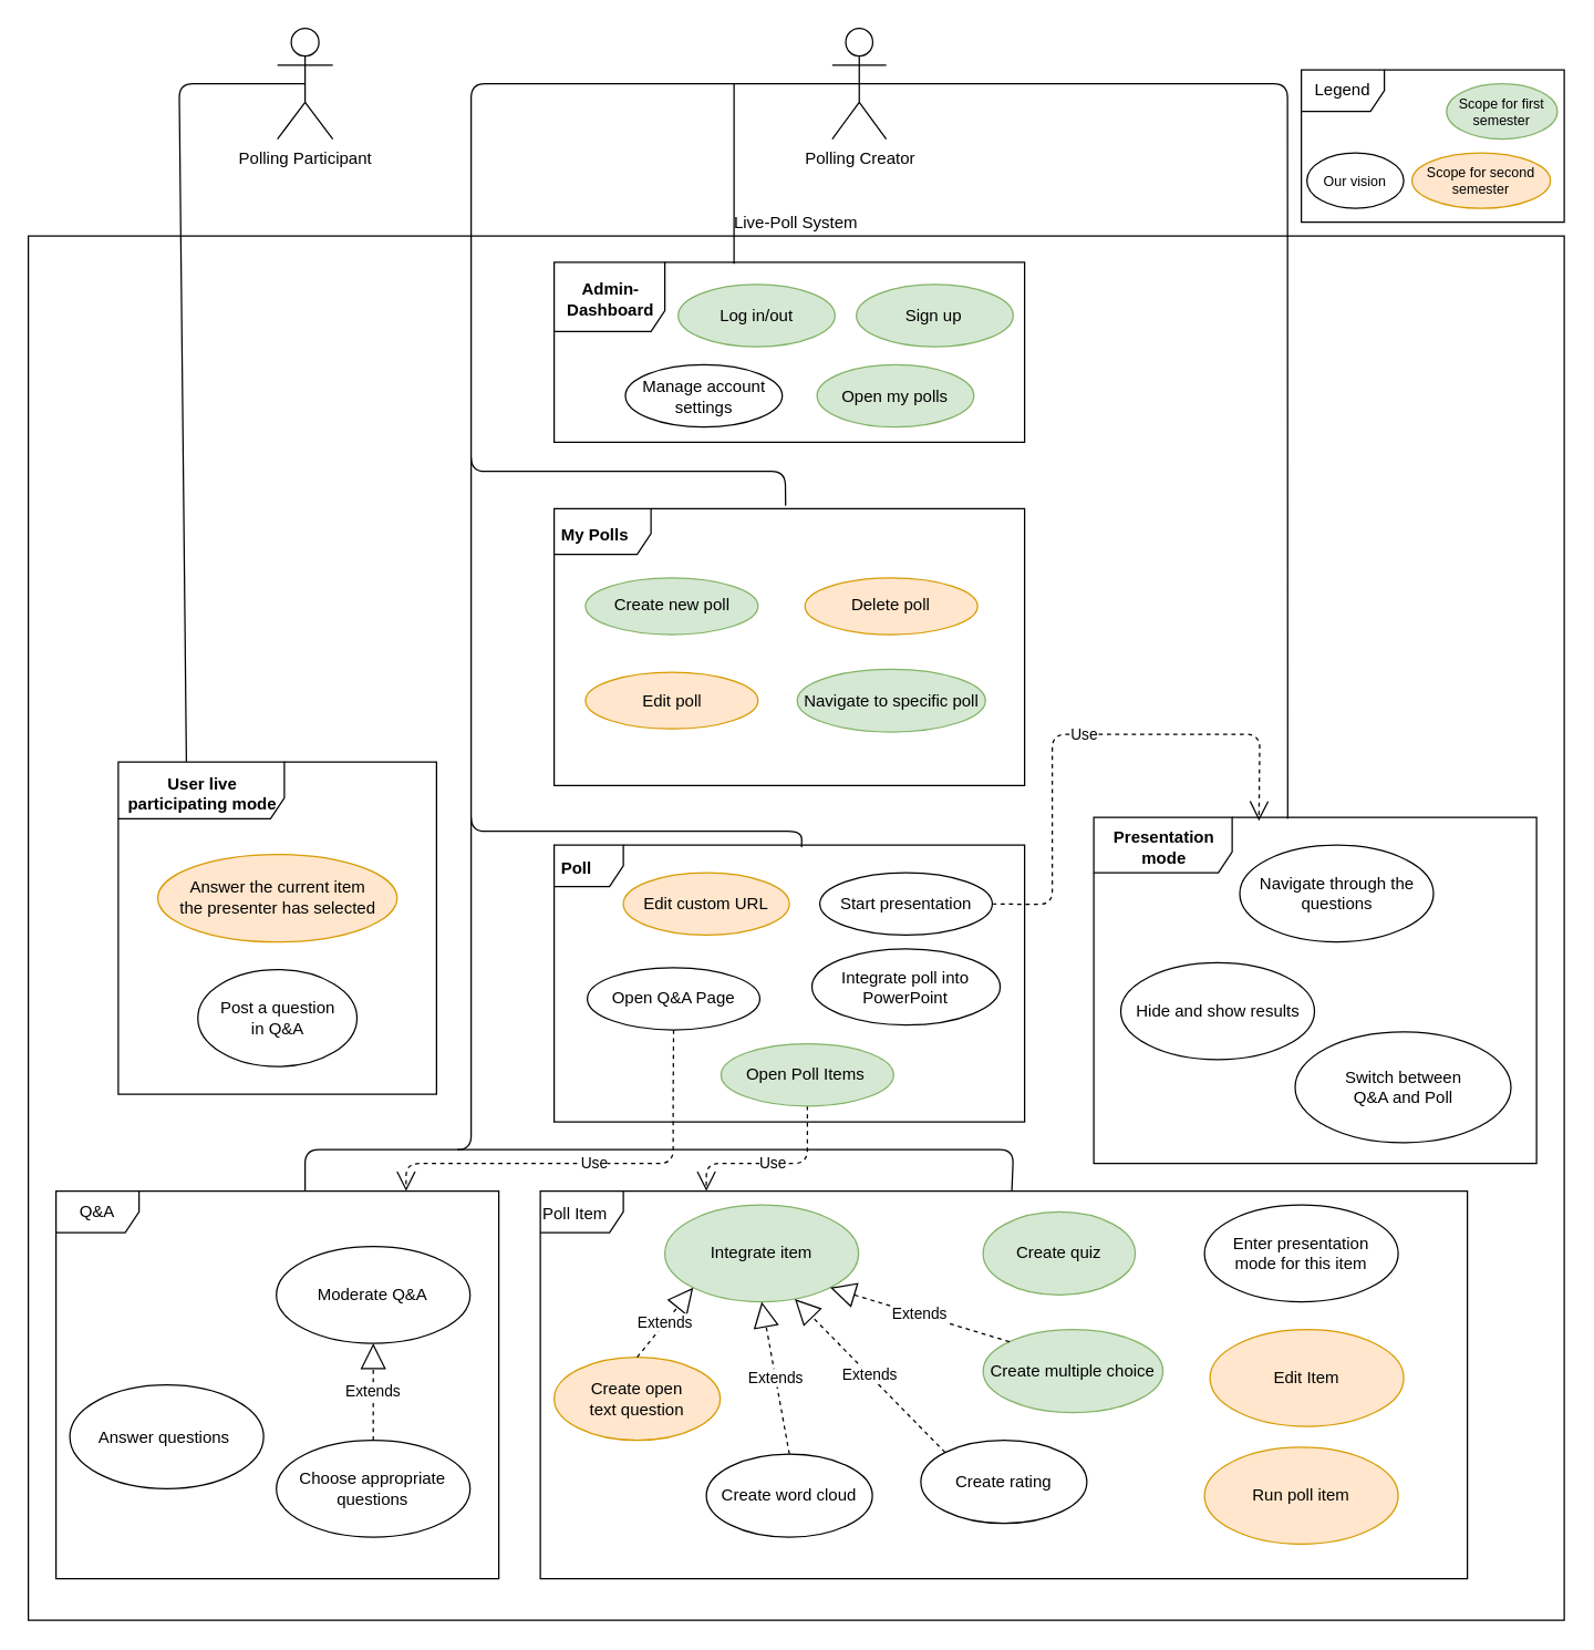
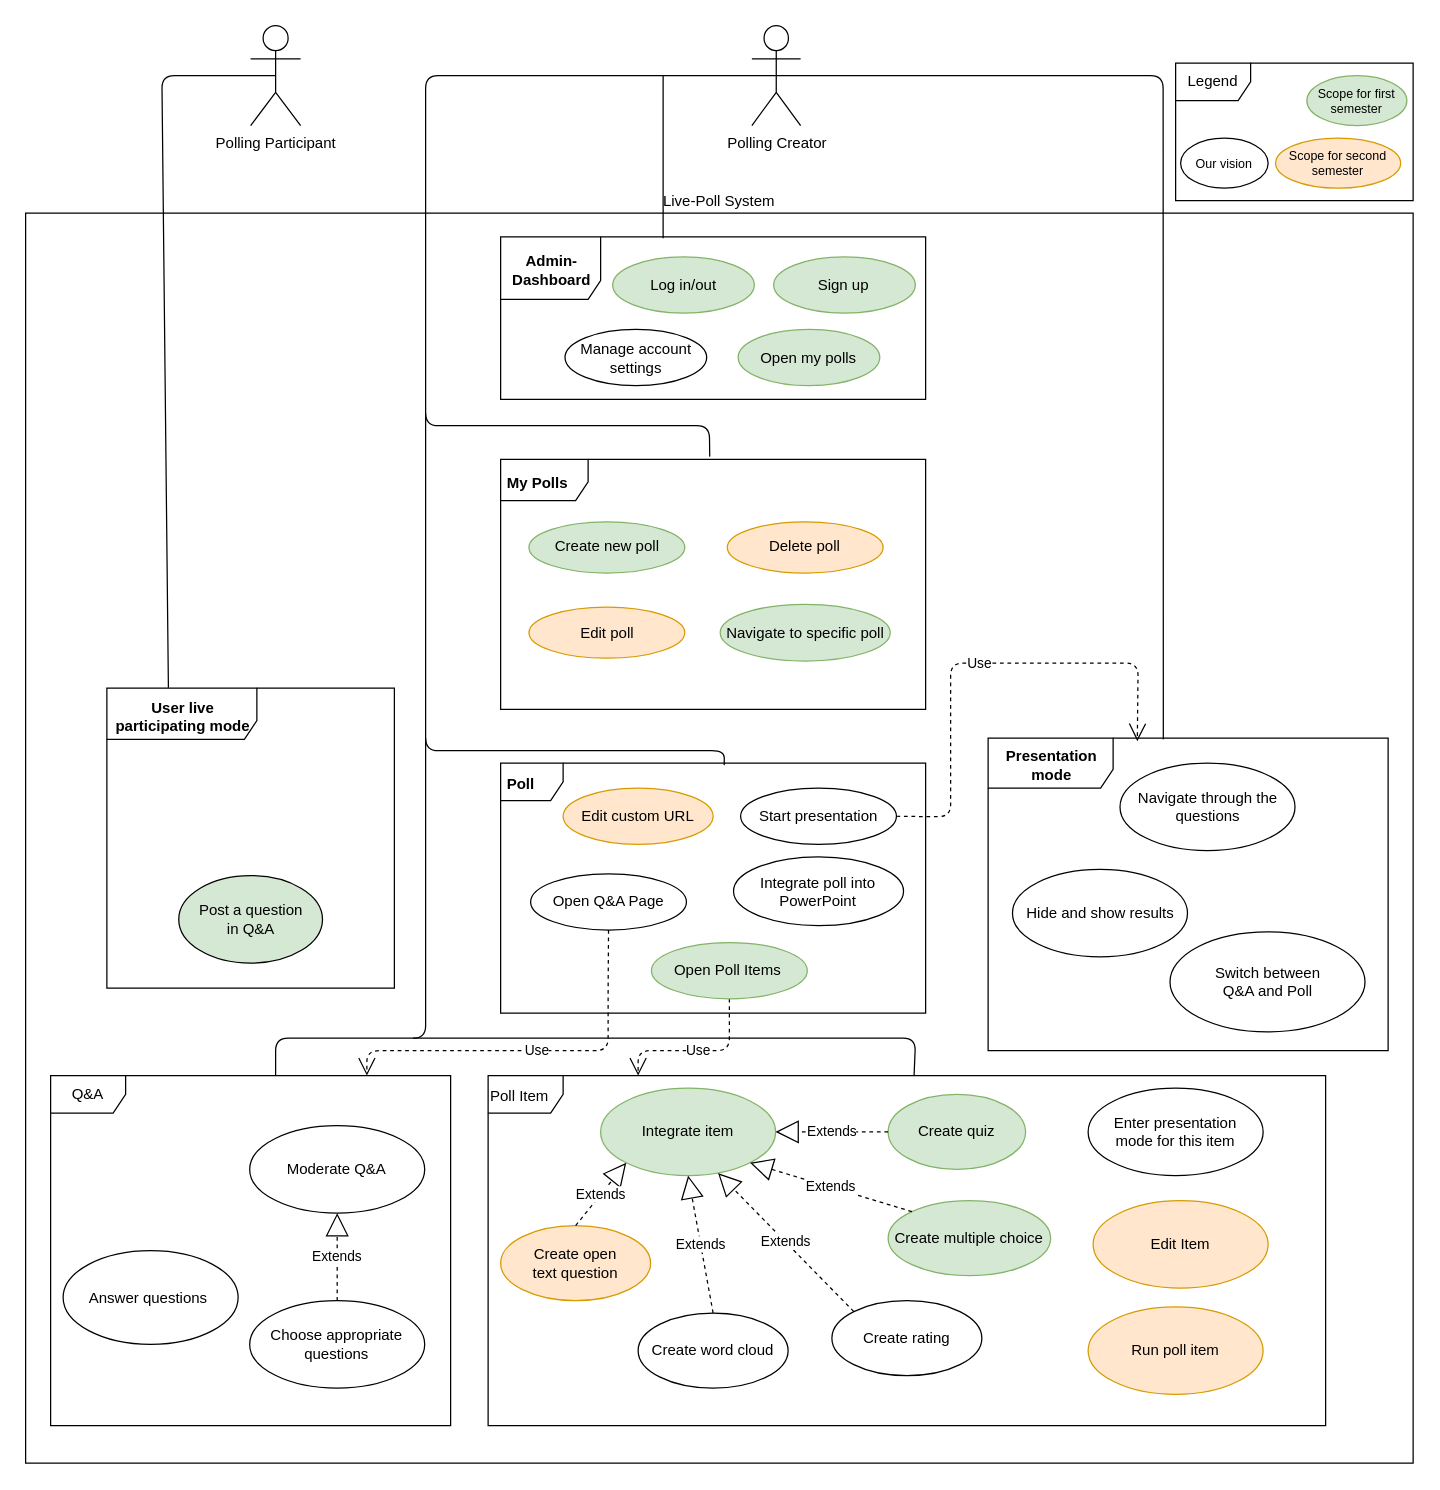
  <mxCell id="0" />
  <mxCell id="1" parent="0" />
  <mxCell id="2" value="Live-Poll System" style="rounded=0;whiteSpace=wrap;html=1;labelPosition=center;verticalLabelPosition=top;align=center;verticalAlign=bottom;" parent="1" vertex="1"><mxGeometry x="20" y="170" width="1110" height="1000" as="geometry" /></mxCell>
  <mxCell id="3" value="Polling Participant" style="shape=umlActor;verticalLabelPosition=bottom;verticalAlign=top;html=1;outlineConnect=0;" parent="1" vertex="1"><mxGeometry x="200" y="20" width="40" height="80" as="geometry" /></mxCell>
  <mxCell id="4" value="Polling Creator" style="shape=umlActor;verticalLabelPosition=bottom;verticalAlign=top;html=1;outlineConnect=0;" parent="1" vertex="1"><mxGeometry x="601" y="20" width="39" height="80" as="geometry" /></mxCell>
  <mxCell id="5" value="&lt;p style=&quot;margin: 0px ; margin-top: 4px ; text-align: center&quot;&gt;Poll Item&lt;/p&gt;" style="shape=umlFrame;whiteSpace=wrap;html=1;fontFamily=Helvetica;fontSize=12;fontColor=#000000;align=left;strokeColor=#000000;fillColor=#ffffff;" parent="1" vertex="1"><mxGeometry x="390" y="860" width="670" height="280" as="geometry" /></mxCell>
  <mxCell id="6" value="Use" style="endArrow=open;endSize=12;dashed=1;html=1;exitX=0.5;exitY=1;exitDx=0;exitDy=0;" parent="1" source="34" edge="1"><mxGeometry x="-0.003" width="160" relative="1" as="geometry"><mxPoint x="493.5" y="730" as="sourcePoint" /><mxPoint x="293" y="860" as="targetPoint" /><Array as="points"><mxPoint x="486" y="790" /><mxPoint x="486" y="840" /><mxPoint x="293" y="840" /></Array><mxPoint as="offset" /></mxGeometry></mxCell>
  <mxCell id="7" value="Use" style="endArrow=open;endSize=12;dashed=1;html=1;exitX=0.5;exitY=1;exitDx=0;exitDy=0;" parent="1" source="35" edge="1"><mxGeometry width="160" relative="1" as="geometry"><mxPoint x="550" y="800" as="sourcePoint" /><mxPoint x="510" y="860" as="targetPoint" /><Array as="points"><mxPoint x="583" y="840" /><mxPoint x="510" y="840" /></Array></mxGeometry></mxCell>
  <mxCell id="8" value="" style="group" parent="1" vertex="1" connectable="0"><mxGeometry x="390" y="140" width="300" height="160" as="geometry" /></mxCell>
  <mxCell id="9" style="edgeStyle=none;rounded=0;orthogonalLoop=1;jettySize=auto;html=1;exitX=0.5;exitY=1;exitDx=0;exitDy=0;" parent="1" edge="1"><mxGeometry x="1030" y="510" as="geometry"><mxPoint x="526.785" y="225" as="sourcePoint" /><mxPoint x="526.785" y="225" as="targetPoint" /></mxGeometry></mxCell>
  <mxCell id="10" value="" style="group;" parent="1" vertex="1" connectable="0"><mxGeometry x="400" y="367" width="340" height="200" as="geometry" /></mxCell>
  <mxCell id="11" value="&lt;p style=&quot;margin: 0px ; margin-top: 4px ; text-align: center&quot;&gt;&lt;b&gt;&amp;nbsp;My Polls&lt;/b&gt;&lt;/p&gt;" style="shape=umlFrame;whiteSpace=wrap;html=1;fontFamily=Helvetica;fontSize=12;fontColor=#000000;align=left;strokeColor=#000000;fillColor=#ffffff;width=70;height=33;" parent="10" vertex="1"><mxGeometry width="340" height="200" as="geometry" /></mxCell>
  <mxCell id="12" value="Create new poll" style="ellipse;whiteSpace=wrap;html=1;fillColor=#d5e8d4;strokeColor=#82b366;" parent="10" vertex="1"><mxGeometry x="22.667" y="50" width="124.667" height="40.909" as="geometry" /></mxCell>
  <mxCell id="13" value="Delete poll" style="ellipse;whiteSpace=wrap;html=1;fillColor=#ffe6cc;strokeColor=#d79b00;" parent="10" vertex="1"><mxGeometry x="181.333" y="50" width="124.667" height="40.909" as="geometry" /></mxCell>
  <mxCell id="14" value="Edit poll" style="ellipse;whiteSpace=wrap;html=1;fillColor=#ffe6cc;strokeColor=#d79b00;" parent="10" vertex="1"><mxGeometry x="22.667" y="118.182" width="124.667" height="40.909" as="geometry" /></mxCell>
  <mxCell id="15" value="Navigate to specific poll" style="ellipse;whiteSpace=wrap;html=1;fillColor=#d5e8d4;strokeColor=#82b366;" parent="10" vertex="1"><mxGeometry x="175.667" y="115.909" width="136" height="45.455" as="geometry" /></mxCell>
  <mxCell id="16" value="" style="group" parent="1" vertex="1" connectable="0"><mxGeometry x="400" y="189" width="340" height="130" as="geometry" /></mxCell>
  <mxCell id="17" value="&lt;p style=&quot;margin: 0px ; margin-top: 4px ; text-align: center&quot;&gt;&lt;b&gt;Admin-Dashboard&lt;/b&gt;&lt;/p&gt;" style="shape=umlFrame;whiteSpace=wrap;html=1;fontFamily=Helvetica;fontSize=12;fontColor=#000000;align=left;strokeColor=#000000;fillColor=#ffffff;width=80;height=50;" parent="16" vertex="1"><mxGeometry width="340" height="130" as="geometry" /></mxCell>
  <mxCell id="18" value="Log in/out" style="ellipse;whiteSpace=wrap;html=1;fillColor=#d5e8d4;strokeColor=#82b366;" parent="16" vertex="1"><mxGeometry x="89.636" y="16" width="113.333" height="45" as="geometry" /></mxCell>
  <mxCell id="19" value="Sign up" style="ellipse;whiteSpace=wrap;html=1;fillColor=#d5e8d4;strokeColor=#82b366;" parent="16" vertex="1"><mxGeometry x="218.424" y="16" width="113.333" height="45" as="geometry" /></mxCell>
  <mxCell id="20" value="Manage account settings" style="ellipse;whiteSpace=wrap;html=1;" parent="16" vertex="1"><mxGeometry x="51.515" y="74" width="113.333" height="45" as="geometry" /></mxCell>
  <mxCell id="21" value="Open my polls" style="ellipse;whiteSpace=wrap;html=1;fillColor=#d5e8d4;strokeColor=#82b366;" parent="16" vertex="1"><mxGeometry x="189.999" y="74" width="113.333" height="45" as="geometry" /></mxCell>
  <mxCell id="22" value="" style="group" parent="1" vertex="1" connectable="0"><mxGeometry x="85" y="550" width="230" height="240" as="geometry" /></mxCell>
  <mxCell id="23" value="&lt;p style=&quot;margin: 0px ; margin-top: 4px ; text-align: center&quot;&gt;&lt;b&gt;User live participating mode&lt;/b&gt;&lt;/p&gt;" style="shape=umlFrame;whiteSpace=wrap;html=1;fontFamily=Helvetica;fontSize=12;fontColor=#000000;align=left;strokeColor=#000000;fillColor=#ffffff;width=120;height=41;" parent="22" vertex="1"><mxGeometry width="230" height="240" as="geometry" /></mxCell>
- <mxCell id="24" value="Answer the current item&lt;br&gt;the presenter has selected" style="ellipse;whiteSpace=wrap;html=1;fillColor=#ffe6cc;strokeColor=#d79b00;" parent="22" vertex="1"><mxGeometry x="28.5" y="66.77" width="173" height="63.23" as="geometry" /></mxCell>
- <mxCell id="25" value="Post a question&lt;br&gt;in Q&amp;amp;A" style="ellipse;whiteSpace=wrap;html=1;" parent="22" vertex="1"><mxGeometry x="57.5" y="150" width="115" height="70" as="geometry" /></mxCell>
+ <mxCell id="25" value="Post a question&lt;br&gt;in Q&amp;amp;A" style="ellipse;whiteSpace=wrap;html=1;fillColor=#d5e8d4;" parent="22" vertex="1"><mxGeometry x="57.5" y="150" width="115" height="70" as="geometry" /></mxCell>
  <mxCell id="26" value="Integrate item" style="ellipse;whiteSpace=wrap;html=1;fillColor=#d5e8d4;strokeColor=#82b366;" parent="1" vertex="1"><mxGeometry x="480" y="870" width="140" height="70" as="geometry" /></mxCell>
  <mxCell id="27" value="Edit Item" style="ellipse;whiteSpace=wrap;html=1;fillColor=#ffe6cc;strokeColor=#d79b00;" parent="1" vertex="1"><mxGeometry x="874" y="960" width="140" height="70" as="geometry" /></mxCell>
  <mxCell id="28" value="Create multiple choice" style="ellipse;whiteSpace=wrap;html=1;fillColor=#d5e8d4;strokeColor=#82b366;" parent="1" vertex="1"><mxGeometry x="710" y="960" width="130" height="60" as="geometry" /></mxCell>
  <mxCell id="29" value="Extends" style="endArrow=block;endSize=16;endFill=0;html=1;exitX=0;exitY=0;exitDx=0;exitDy=0;entryX=1;entryY=1;entryDx=0;entryDy=0;dashed=1;" parent="1" source="28" target="26" edge="1"><mxGeometry width="160" relative="1" as="geometry"><mxPoint x="530" y="1040" as="sourcePoint" /><mxPoint x="690" y="1040" as="targetPoint" /></mxGeometry></mxCell>
  <mxCell id="30" value="Enter presentation&lt;br&gt;mode for this item" style="ellipse;whiteSpace=wrap;html=1;" parent="1" vertex="1"><mxGeometry x="870" y="870" width="140" height="70" as="geometry" /></mxCell>
  <mxCell id="31" value="Use" style="endArrow=open;endSize=12;dashed=1;html=1;entryX=0.373;entryY=0.01;entryDx=0;entryDy=0;entryPerimeter=0;exitX=1;exitY=0.5;exitDx=0;exitDy=0;" parent="1" source="36" target="46" edge="1"><mxGeometry width="160" relative="1" as="geometry"><mxPoint x="640" y="570" as="sourcePoint" /><mxPoint x="800" y="570" as="targetPoint" /><Array as="points"><mxPoint x="760" y="653" /><mxPoint x="760" y="530" /><mxPoint x="910" y="530" /></Array></mxGeometry></mxCell>
  <mxCell id="32" value="" style="group" parent="1" vertex="1" connectable="0"><mxGeometry x="400" y="620" width="340" height="200" as="geometry" /></mxCell>
  <mxCell id="33" value="&lt;p style=&quot;margin: 0px ; margin-top: 4px ; text-align: center&quot;&gt;&lt;b&gt;&amp;nbsp;Poll&lt;/b&gt;&lt;/p&gt;" style="shape=umlFrame;whiteSpace=wrap;html=1;fontFamily=Helvetica;fontSize=12;fontColor=#000000;align=left;strokeColor=#000000;fillColor=#ffffff;width=50;height=30;" parent="32" vertex="1"><mxGeometry y="-10" width="340" height="200" as="geometry" /></mxCell>
  <mxCell id="34" value="Open Q&amp;amp;A Page" style="ellipse;whiteSpace=wrap;html=1;" parent="32" vertex="1"><mxGeometry x="24" y="78.5" width="124.667" height="45" as="geometry" /></mxCell>
  <mxCell id="35" value="Open Poll Items&amp;nbsp;" style="ellipse;whiteSpace=wrap;html=1;fillColor=#d5e8d4;strokeColor=#82b366;" parent="32" vertex="1"><mxGeometry x="120.67" y="133.5" width="124.667" height="45" as="geometry" /></mxCell>
  <mxCell id="36" value="Start presentation" style="ellipse;whiteSpace=wrap;html=1;" parent="32" vertex="1"><mxGeometry x="191.997" y="10" width="124.667" height="45" as="geometry" /></mxCell>
  <mxCell id="37" value="Integrate poll into PowerPoint" style="ellipse;whiteSpace=wrap;html=1;" parent="32" vertex="1"><mxGeometry x="186.333" y="65" width="136" height="55" as="geometry" /></mxCell>
  <mxCell id="38" value="Edit custom URL" style="ellipse;whiteSpace=wrap;html=1;fillColor=#ffe6cc;strokeColor=#d79b00;" vertex="1" parent="32"><mxGeometry x="50" y="10" width="120" height="45" as="geometry" /></mxCell>
  <mxCell id="39" value="" style="group" parent="1" vertex="1" connectable="0"><mxGeometry x="40" y="860" width="320" height="280" as="geometry" /></mxCell>
  <mxCell id="40" value="Q&amp;amp;A" style="shape=umlFrame;whiteSpace=wrap;html=1;" parent="39" vertex="1"><mxGeometry width="320" height="280" as="geometry" /></mxCell>
  <mxCell id="41" value="Choose appropriate questions" style="ellipse;whiteSpace=wrap;html=1;" parent="39" vertex="1"><mxGeometry x="159.25" y="180" width="140" height="70" as="geometry" /></mxCell>
  <mxCell id="42" value="Moderate Q&amp;amp;A" style="ellipse;whiteSpace=wrap;html=1;" parent="39" vertex="1"><mxGeometry x="159.25" y="40" width="140" height="70" as="geometry" /></mxCell>
  <mxCell id="43" value="Answer questions&amp;nbsp;" style="ellipse;whiteSpace=wrap;html=1;direction=south;" parent="39" vertex="1"><mxGeometry x="10" y="140" width="140" height="75" as="geometry" /></mxCell>
  <mxCell id="44" value="Extends" style="endArrow=block;endSize=16;endFill=0;html=1;entryX=0.5;entryY=1;entryDx=0;entryDy=0;exitX=0.5;exitY=0;exitDx=0;exitDy=0;dashed=1;" parent="39" source="41" target="42" edge="1"><mxGeometry width="160" relative="1" as="geometry"><mxPoint x="1240" y="1400" as="sourcePoint" /><mxPoint x="1400" y="1400" as="targetPoint" /></mxGeometry></mxCell>
  <mxCell id="45" value="" style="group" parent="1" vertex="1" connectable="0"><mxGeometry x="790" y="590" width="320" height="250" as="geometry" /></mxCell>
  <mxCell id="46" value="&lt;p style=&quot;margin: 0px ; margin-top: 4px ; text-align: center&quot;&gt;&lt;b&gt;Presentation mode&lt;/b&gt;&lt;/p&gt;" style="shape=umlFrame;whiteSpace=wrap;html=1;fontFamily=Helvetica;fontSize=12;fontColor=#000000;align=left;strokeColor=#000000;fillColor=#ffffff;width=100;height=40;" parent="45" vertex="1"><mxGeometry width="320" height="250" as="geometry" /></mxCell>
  <mxCell id="47" value="Switch between&lt;br&gt;Q&amp;amp;A and Poll" style="ellipse;whiteSpace=wrap;html=1;" parent="45" vertex="1"><mxGeometry x="145.5" y="155" width="156" height="80" as="geometry" /></mxCell>
  <mxCell id="48" value="Navigate through the questions" style="ellipse;whiteSpace=wrap;html=1;" parent="45" vertex="1"><mxGeometry x="105.5" y="20" width="140" height="70" as="geometry" /></mxCell>
  <mxCell id="49" value="Hide and show results" style="ellipse;whiteSpace=wrap;html=1;" parent="45" vertex="1"><mxGeometry x="19.5" y="105" width="140" height="70" as="geometry" /></mxCell>
  <mxCell id="50" value="" style="endArrow=none;html=1;entryX=0.5;entryY=0.5;entryDx=0;entryDy=0;entryPerimeter=0;exitX=0.492;exitY=-0.011;exitDx=0;exitDy=0;exitPerimeter=0;" parent="1" source="11" target="4" edge="1"><mxGeometry width="50" height="50" relative="1" as="geometry"><mxPoint x="730" y="340" as="sourcePoint" /><mxPoint x="780" y="290" as="targetPoint" /><Array as="points"><mxPoint x="567" y="340" /><mxPoint x="340" y="340" /><mxPoint x="340" y="60" /></Array></mxGeometry></mxCell>
  <mxCell id="51" value="" style="endArrow=none;html=1;exitX=0.526;exitY=0.008;exitDx=0;exitDy=0;exitPerimeter=0;" parent="1" source="33" edge="1"><mxGeometry width="50" height="50" relative="1" as="geometry"><mxPoint x="700" y="490" as="sourcePoint" /><mxPoint x="340" y="330" as="targetPoint" /><Array as="points"><mxPoint x="579" y="600" /><mxPoint x="340" y="600" /></Array></mxGeometry></mxCell>
  <mxCell id="52" value="" style="endArrow=none;html=1;exitX=0.438;exitY=0.004;exitDx=0;exitDy=0;exitPerimeter=0;entryX=0.5;entryY=0.5;entryDx=0;entryDy=0;entryPerimeter=0;" parent="1" source="46" target="4" edge="1"><mxGeometry width="50" height="50" relative="1" as="geometry"><mxPoint x="760" y="440" as="sourcePoint" /><mxPoint x="810" y="390" as="targetPoint" /><Array as="points"><mxPoint x="930" y="60" /></Array></mxGeometry></mxCell>
  <mxCell id="53" value="" style="endArrow=none;html=1;" parent="1" edge="1"><mxGeometry width="50" height="50" relative="1" as="geometry"><mxPoint x="530" y="190" as="sourcePoint" /><mxPoint x="530" y="60" as="targetPoint" /></mxGeometry></mxCell>
  <mxCell id="54" value="" style="endArrow=none;html=1;" parent="1" edge="1"><mxGeometry width="50" height="50" relative="1" as="geometry"><mxPoint x="340" y="590" as="sourcePoint" /><mxPoint x="220" y="860" as="targetPoint" /><Array as="points"><mxPoint x="340" y="830" /><mxPoint x="220" y="830" /></Array></mxGeometry></mxCell>
  <mxCell id="55" value="" style="endArrow=none;html=1;" parent="1" target="5" edge="1"><mxGeometry width="50" height="50" relative="1" as="geometry"><mxPoint x="330" y="830" as="sourcePoint" /><mxPoint x="410" y="750" as="targetPoint" /><Array as="points"><mxPoint x="732" y="830" /></Array></mxGeometry></mxCell>
  <mxCell id="56" value="" style="endArrow=none;html=1;entryX=0.5;entryY=0.5;entryDx=0;entryDy=0;entryPerimeter=0;exitX=0.214;exitY=-0.001;exitDx=0;exitDy=0;exitPerimeter=0;" parent="1" source="23" target="3" edge="1"><mxGeometry width="50" height="50" relative="1" as="geometry"><mxPoint x="120" y="565" as="sourcePoint" /><mxPoint x="520" y="180" as="targetPoint" /><Array as="points"><mxPoint x="129" y="60" /></Array></mxGeometry></mxCell>
  <mxCell id="57" value="Legend" style="shape=umlFrame;whiteSpace=wrap;html=1;" parent="1" vertex="1"><mxGeometry x="940" y="50" width="190" height="110" as="geometry" /></mxCell>
  <mxCell id="58" value="Scope for first semester" style="ellipse;whiteSpace=wrap;html=1;fillColor=#d5e8d4;strokeColor=#82b366;fontSize=10;" parent="1" vertex="1"><mxGeometry x="1045" y="60" width="80" height="40" as="geometry" /></mxCell>
  <mxCell id="59" value="Our vision" style="ellipse;whiteSpace=wrap;html=1;fontSize=10;" parent="1" vertex="1"><mxGeometry x="944" y="110" width="70" height="40" as="geometry" /></mxCell>
  <mxCell id="60" value="Create open &lt;br&gt;text question" style="ellipse;whiteSpace=wrap;html=1;fillColor=#ffe6cc;strokeColor=#d79b00;" parent="1" vertex="1"><mxGeometry x="400" y="980" width="120" height="60" as="geometry" /></mxCell>
  <mxCell id="61" value="Create word cloud" style="ellipse;whiteSpace=wrap;html=1;" parent="1" vertex="1"><mxGeometry x="510" y="1050" width="120" height="60" as="geometry" /></mxCell>
  <mxCell id="62" value="Create quiz" style="ellipse;whiteSpace=wrap;html=1;fillColor=#d5e8d4;strokeColor=#82b366;" parent="1" vertex="1"><mxGeometry x="710" y="875" width="110" height="60" as="geometry" /></mxCell>
  <mxCell id="63" value="Create rating" style="ellipse;whiteSpace=wrap;html=1;" parent="1" vertex="1"><mxGeometry x="665" y="1040" width="120" height="60" as="geometry" /></mxCell>
  <mxCell id="64" value="Extends" style="endArrow=block;endSize=16;endFill=0;html=1;exitX=0.5;exitY=0;exitDx=0;exitDy=0;entryX=0;entryY=1;entryDx=0;entryDy=0;dashed=1;" parent="1" source="60" target="26" edge="1"><mxGeometry width="160" relative="1" as="geometry"><mxPoint x="680" y="1010" as="sourcePoint" /><mxPoint x="510" y="980" as="targetPoint" /></mxGeometry></mxCell>
+ <mxCell id="65" value="Extends" style="endArrow=block;endSize=16;endFill=0;html=1;exitX=0;exitY=0.5;exitDx=0;exitDy=0;entryX=1;entryY=0.5;entryDx=0;entryDy=0;dashed=1;" parent="1" source="62" target="26" edge="1"><mxGeometry width="160" relative="1" as="geometry"><mxPoint x="680" y="1010" as="sourcePoint" /><mxPoint x="580" y="960" as="targetPoint" /></mxGeometry></mxCell>
  <mxCell id="66" value="Extends" style="endArrow=block;endSize=16;endFill=0;html=1;exitX=0.5;exitY=0;exitDx=0;exitDy=0;dashed=1;entryX=0.5;entryY=1;entryDx=0;entryDy=0;" parent="1" source="61" target="26" edge="1"><mxGeometry width="160" relative="1" as="geometry"><mxPoint x="690" y="1020" as="sourcePoint" /><mxPoint x="550" y="950" as="targetPoint" /></mxGeometry></mxCell>
  <mxCell id="67" value="Extends" style="endArrow=block;endSize=16;endFill=0;html=1;exitX=0;exitY=0;exitDx=0;exitDy=0;entryX=0.671;entryY=0.971;entryDx=0;entryDy=0;dashed=1;entryPerimeter=0;" parent="1" source="63" target="26" edge="1"><mxGeometry width="160" relative="1" as="geometry"><mxPoint x="700" y="1030" as="sourcePoint" /><mxPoint x="600" y="980" as="targetPoint" /></mxGeometry></mxCell>
  <mxCell id="68" value="Run poll item" style="ellipse;whiteSpace=wrap;html=1;fillColor=#ffe6cc;strokeColor=#d79b00;" vertex="1" parent="1"><mxGeometry x="870" y="1045" width="140" height="70" as="geometry" /></mxCell>
  <mxCell id="69" value="Scope for second semester" style="ellipse;whiteSpace=wrap;html=1;fillColor=#ffe6cc;strokeColor=#d79b00;fontSize=10;" vertex="1" parent="1"><mxGeometry x="1020" y="110" width="100" height="40" as="geometry" /></mxCell>
